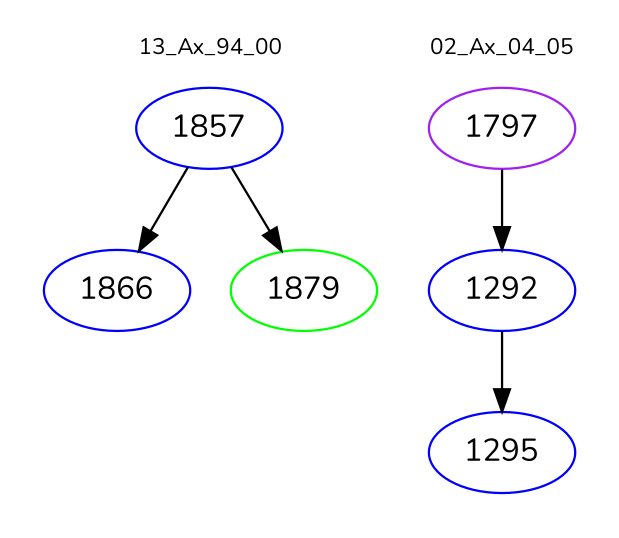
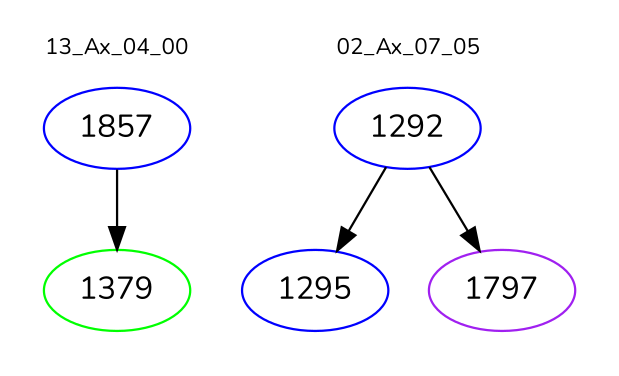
  digraph {
    fontname=Nunito
    node [color=blue fontname=Nunito]
    edge [color=black fontname=Nunito]
    n1 [label=1857]
-   n2 [label=1866]
-   n3 [color=green label=1879]
+   n3 [color=green label=1379]
    n4 [label=1292]
    n5 [label=1295]
    n6 [color=purple label=1797]
    subgraph cluster_1 {
      color=white
      fontsize=10
-     label="13_Ax_94_00"
+     label="13_Ax_04_00"
      n1
-     n2
      n3
    }
    subgraph cluster_2 {
      color=white
      fontsize=10
-     label="02_Ax_04_05"
+     label="02_Ax_07_05"
      n4
      n5
      n6
    }
-   n1 -> n2
    n1 -> n3
    n4 -> n5
-   n6 -> n4
+   n4 -> n6
  }
